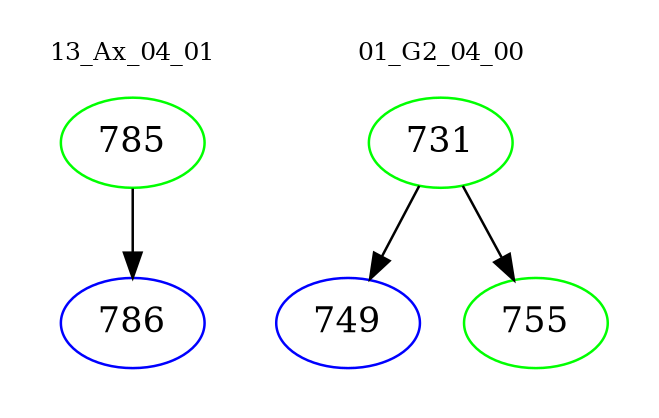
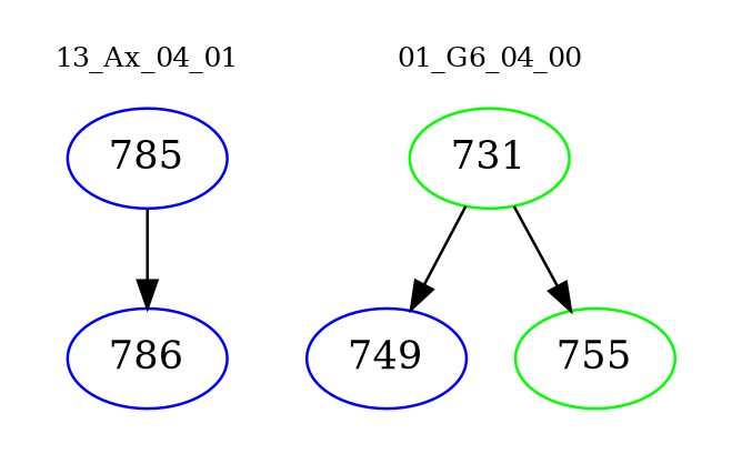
  digraph {
    node [color=blue]
    edge [color=black]
-   n1 [color=green label=785]
+   n1 [label=785]
    n2 [label=786]
    n3 [color=green label=731]
    n4 [label=749]
    n5 [color=green label=755]
    subgraph cluster_1 {
      color=white
      fontsize=10
      label="13_Ax_04_01"
      n1
      n2
    }
    subgraph cluster_2 {
      color=white
      fontsize=10
-     label="01_G2_04_00"
+     label="01_G6_04_00"
      n3
      n4
      n5
    }
    n1 -> n2
    n3 -> n4
    n3 -> n5
  }
